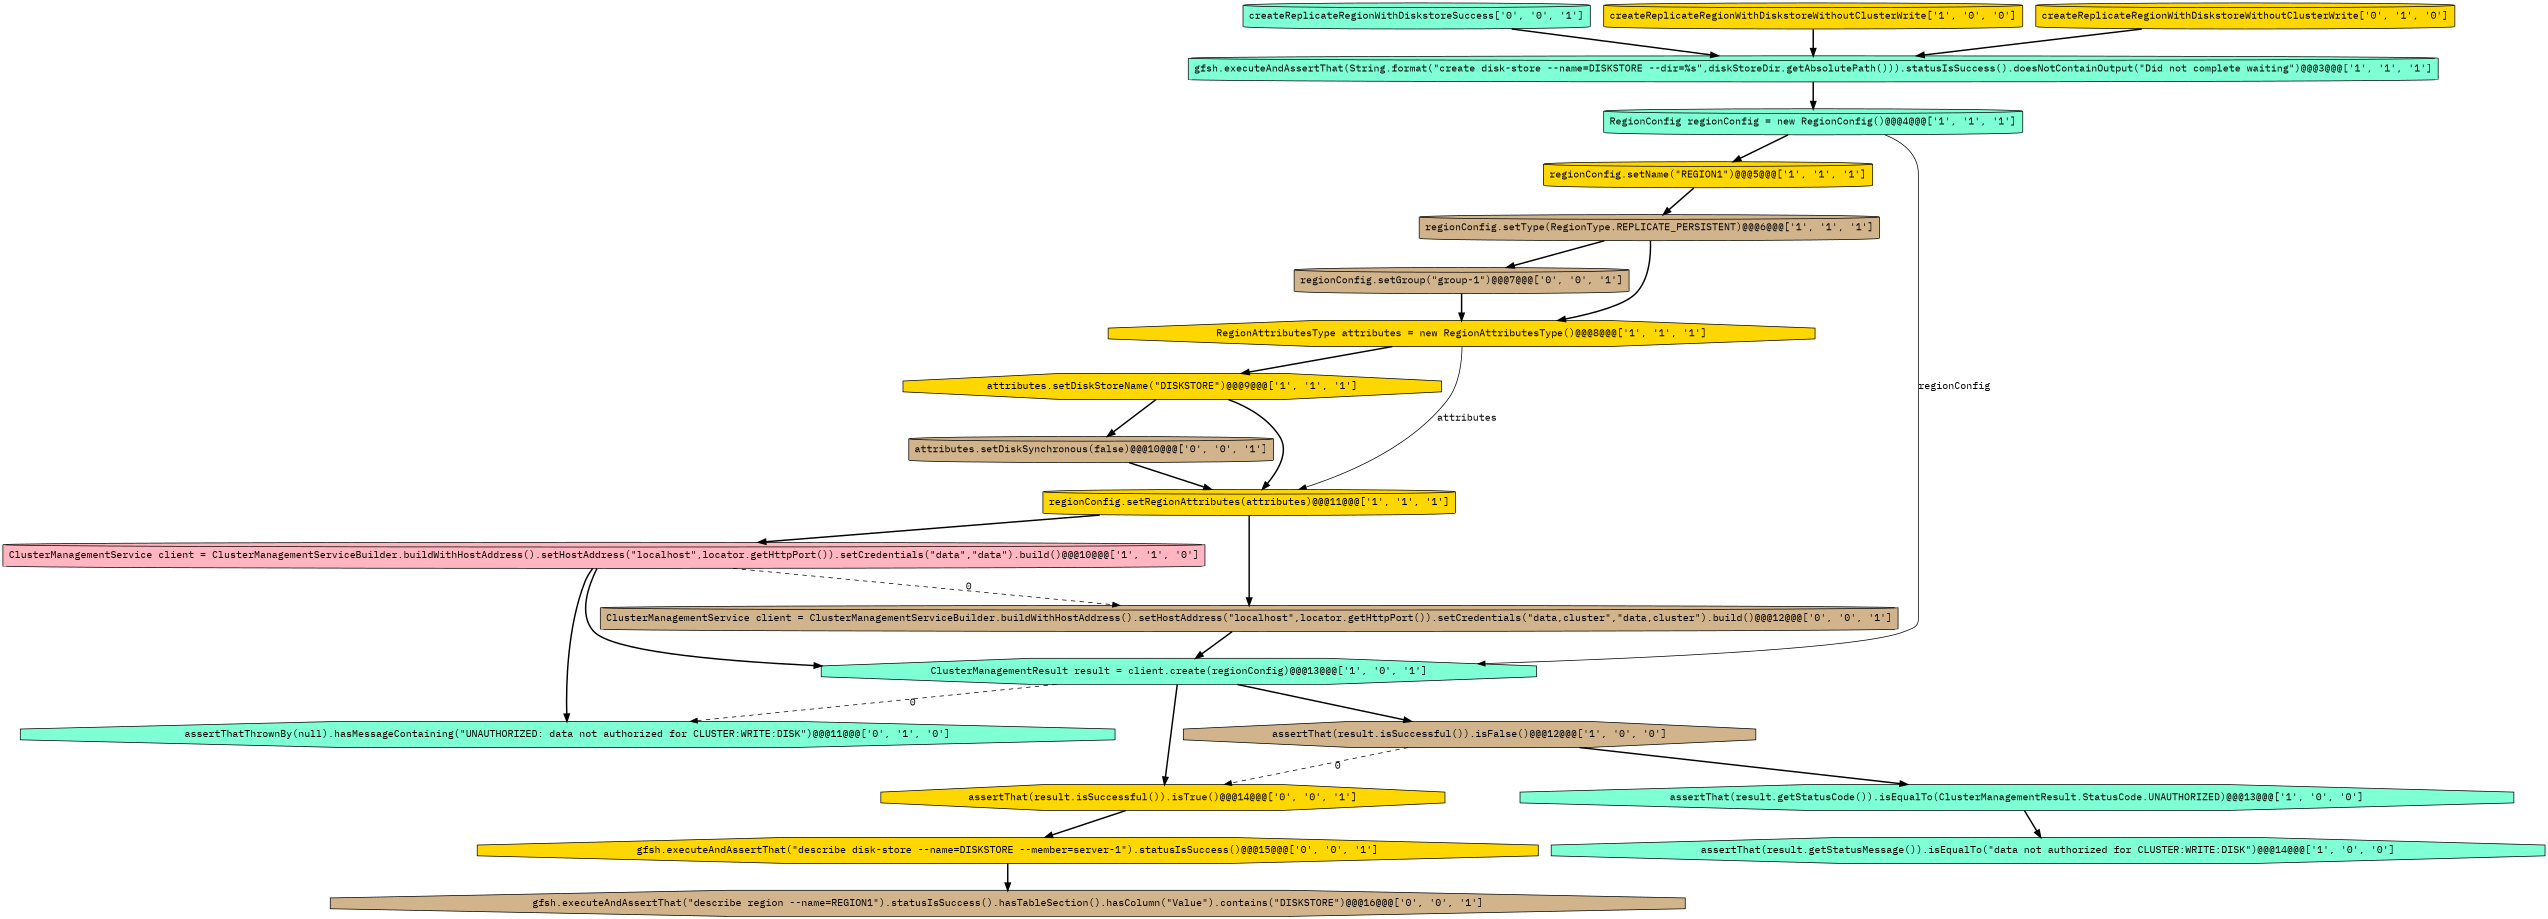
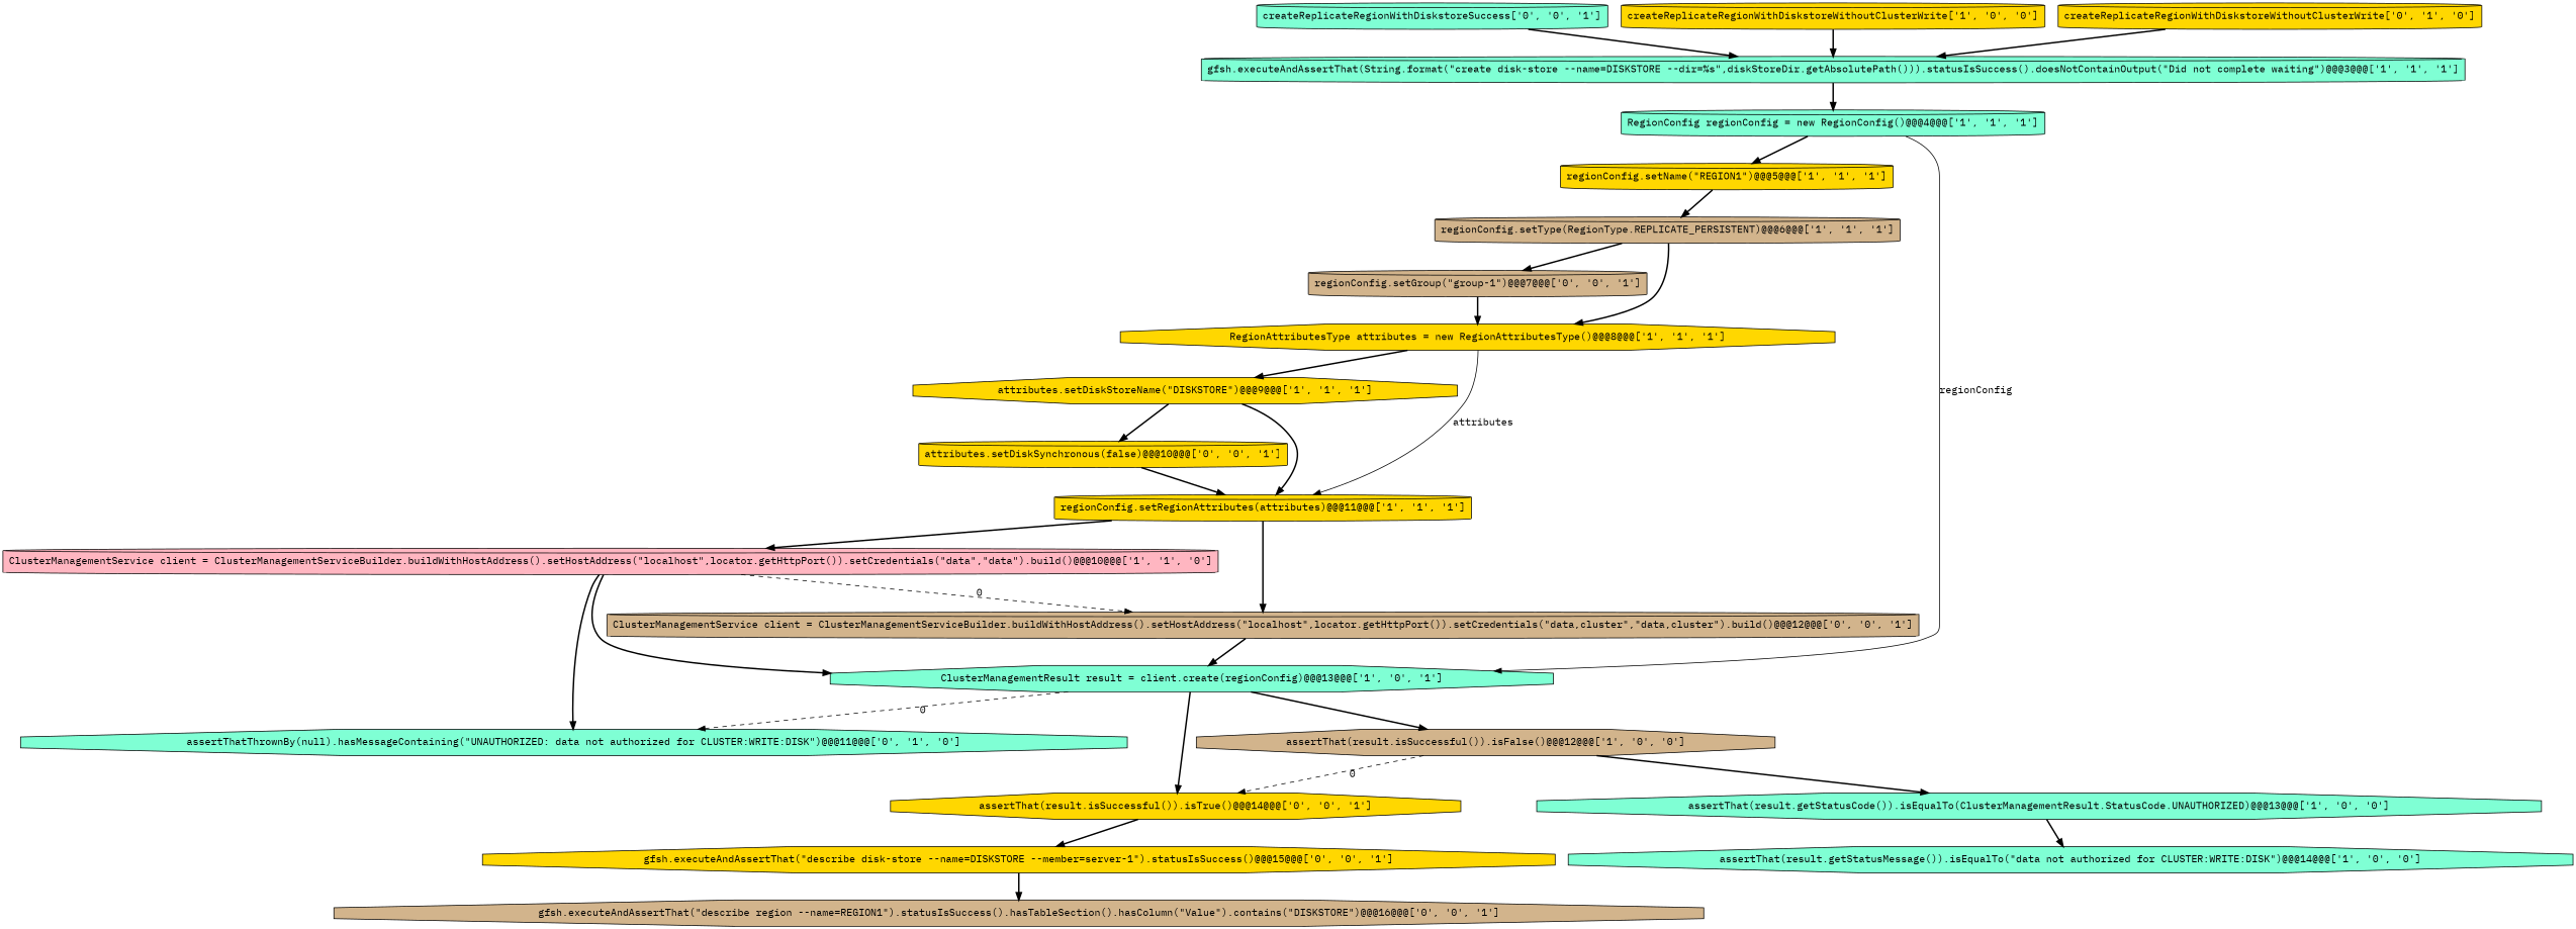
  digraph {
    fontname="IBM Plex Mono"
    node [fillcolor=gold shape=cylinder style=filled fontname="IBM Plex Mono"]
    edge [style=bold fontname="IBM Plex Mono"]
    n1 [fillcolor=tan label="gfsh.executeAndAssertThat(\"describe region --name=REGION1\").statusIsSuccess().hasTableSection().hasColumn(\"Value\").contains(\"DISKSTORE\")@@@16@@@['0', '0', '1']" shape=octagon]
    n2 [fillcolor=aquamarine label="gfsh.executeAndAssertThat(String.format(\"create disk-store --name=DISKSTORE --dir=%s\",diskStoreDir.getAbsolutePath())).statusIsSuccess().doesNotContainOutput(\"Did not complete waiting\")@@@3@@@['1', '1', '1']"]
    n3 [fillcolor=aquamarine label="RegionConfig regionConfig = new RegionConfig()@@@4@@@['1', '1', '1']"]
    n4 [fillcolor=aquamarine label="assertThat(result.getStatusMessage()).isEqualTo(\"data not authorized for CLUSTER:WRITE:DISK\")@@@14@@@['1', '0', '0']" shape=octagon]
    n5 [fillcolor=aquamarine label="createReplicateRegionWithDiskstoreSuccess['0', '0', '1']"]
    n6 [label="gfsh.executeAndAssertThat(\"describe disk-store --name=DISKSTORE --member=server-1\").statusIsSuccess()@@@15@@@['0', '0', '1']" shape=octagon]
    n7 [label="RegionAttributesType attributes = new RegionAttributesType()@@@8@@@['1', '1', '1']" shape=octagon]
    n8 [label="attributes.setDiskStoreName(\"DISKSTORE\")@@@9@@@['1', '1', '1']" shape=octagon]
    n9 [label="regionConfig.setRegionAttributes(attributes)@@@11@@@['1', '1', '1']"]
    n10 [fillcolor=aquamarine label="assertThat(result.getStatusCode()).isEqualTo(ClusterManagementResult.StatusCode.UNAUTHORIZED)@@@13@@@['1', '0', '0']" shape=octagon]
    n11 [fillcolor=aquamarine label="ClusterManagementResult result = client.create(regionConfig)@@@13@@@['1', '0', '1']" shape=octagon]
    n12 [label="regionConfig.setName(\"REGION1\")@@@5@@@['1', '1', '1']"]
-   n13 [fillcolor=tan label="attributes.setDiskSynchronous(false)@@@10@@@['0', '0', '1']"]
+   n13 [label="attributes.setDiskSynchronous(false)@@@10@@@['0', '0', '1']"]
    n14 [fillcolor=tan label="assertThat(result.isSuccessful()).isFalse()@@@12@@@['1', '0', '0']" shape=octagon]
    n15 [fillcolor=aquamarine label="assertThatThrownBy(null).hasMessageContaining(\"UNAUTHORIZED: data not authorized for CLUSTER:WRITE:DISK\")@@@11@@@['0', '1', '0']" shape=octagon]
    n16 [label="assertThat(result.isSuccessful()).isTrue()@@@14@@@['0', '0', '1']" shape=octagon]
    n17 [fillcolor=tan label="regionConfig.setType(RegionType.REPLICATE_PERSISTENT)@@@6@@@['1', '1', '1']"]
    n18 [fillcolor=lightpink label="ClusterManagementService client = ClusterManagementServiceBuilder.buildWithHostAddress().setHostAddress(\"localhost\",locator.getHttpPort()).setCredentials(\"data\",\"data\").build()@@@10@@@['1', '1', '0']"]
    n19 [fillcolor=tan label="ClusterManagementService client = ClusterManagementServiceBuilder.buildWithHostAddress().setHostAddress(\"localhost\",locator.getHttpPort()).setCredentials(\"data,cluster\",\"data,cluster\").build()@@@12@@@['0', '0', '1']"]
    n20 [label="createReplicateRegionWithDiskstoreWithoutClusterWrite['1', '0', '0']"]
    n21 [fillcolor=tan label="regionConfig.setGroup(\"group-1\")@@@7@@@['0', '0', '1']"]
    n22 [label="createReplicateRegionWithDiskstoreWithoutClusterWrite['0', '1', '0']"]
    n2 -> n3
    n3 -> n11 [label=regionConfig style=solid]
    n3 -> n12
    n5 -> n2
    n6 -> n1
    n7 -> n8
    n7 -> n9 [label=attributes style=solid]
    n8 -> n9
    n8 -> n13
    n9 -> n18
    n9 -> n19
    n10 -> n4
    n11 -> n14
    n11 -> n15 [label=0 style=dashed]
    n11 -> n16
    n12 -> n17
    n13 -> n9
    n14 -> n10
    n14 -> n16 [label=0 style=dashed]
    n16 -> n6
    n17 -> n7
    n17 -> n21
    n18 -> n11
    n18 -> n15
    n18 -> n19 [label=0 style=dashed]
    n19 -> n11
    n20 -> n2
    n21 -> n7
    n22 -> n2
  }
